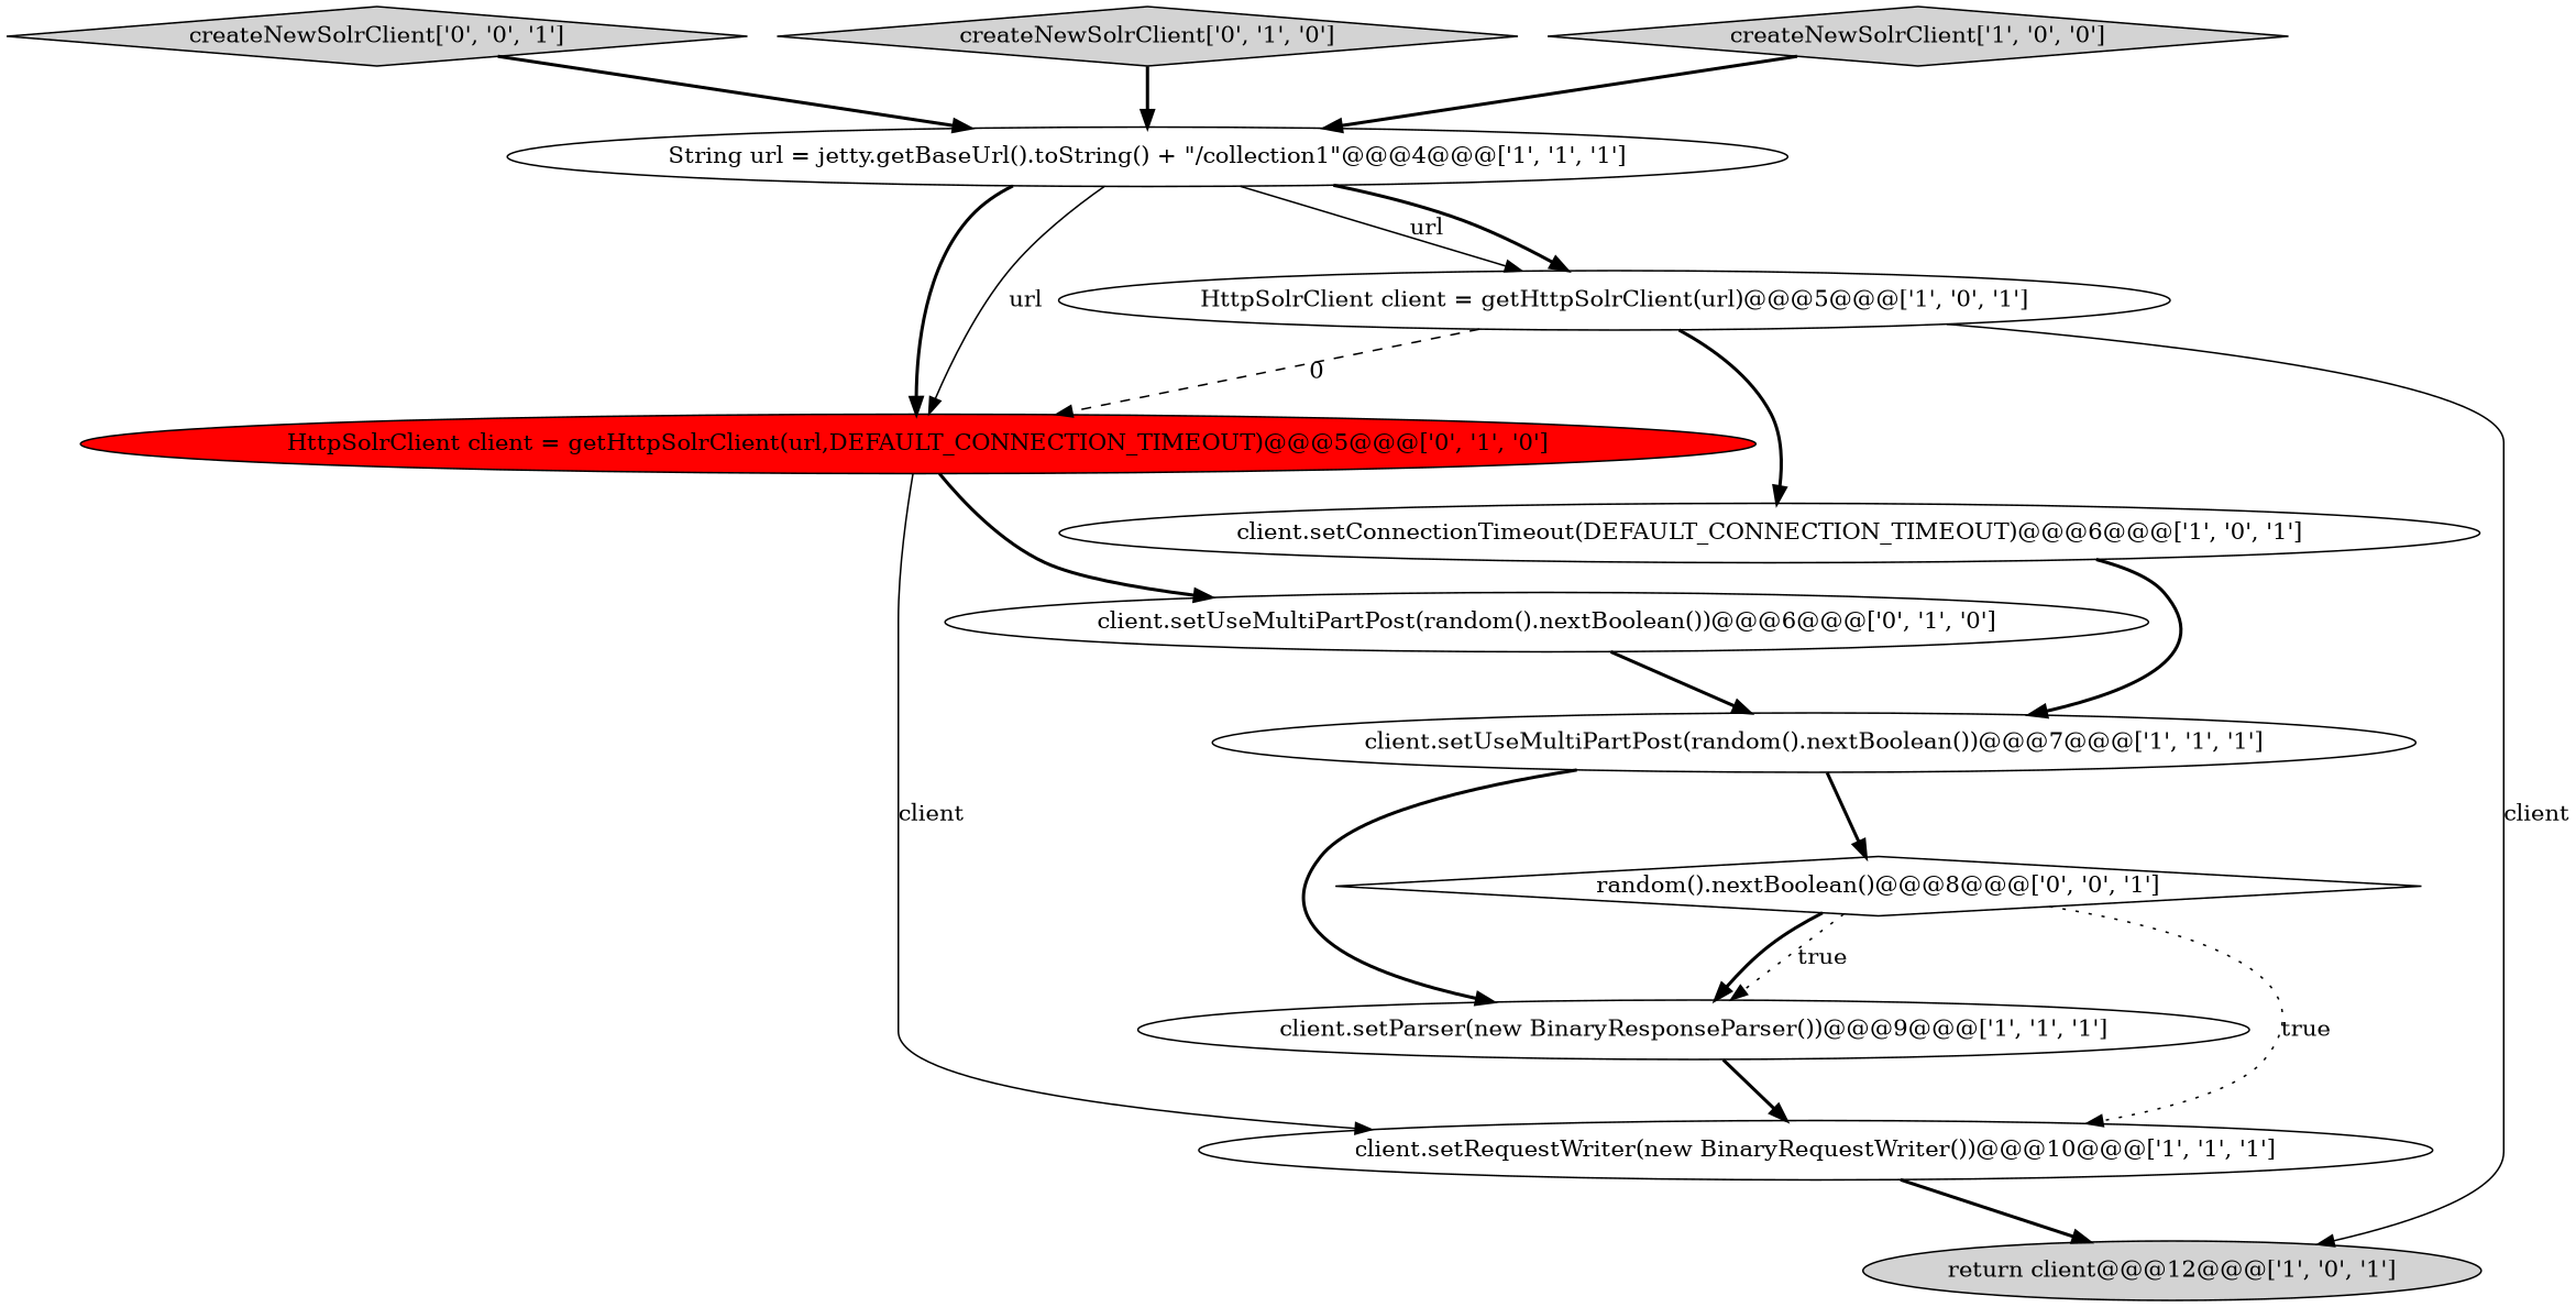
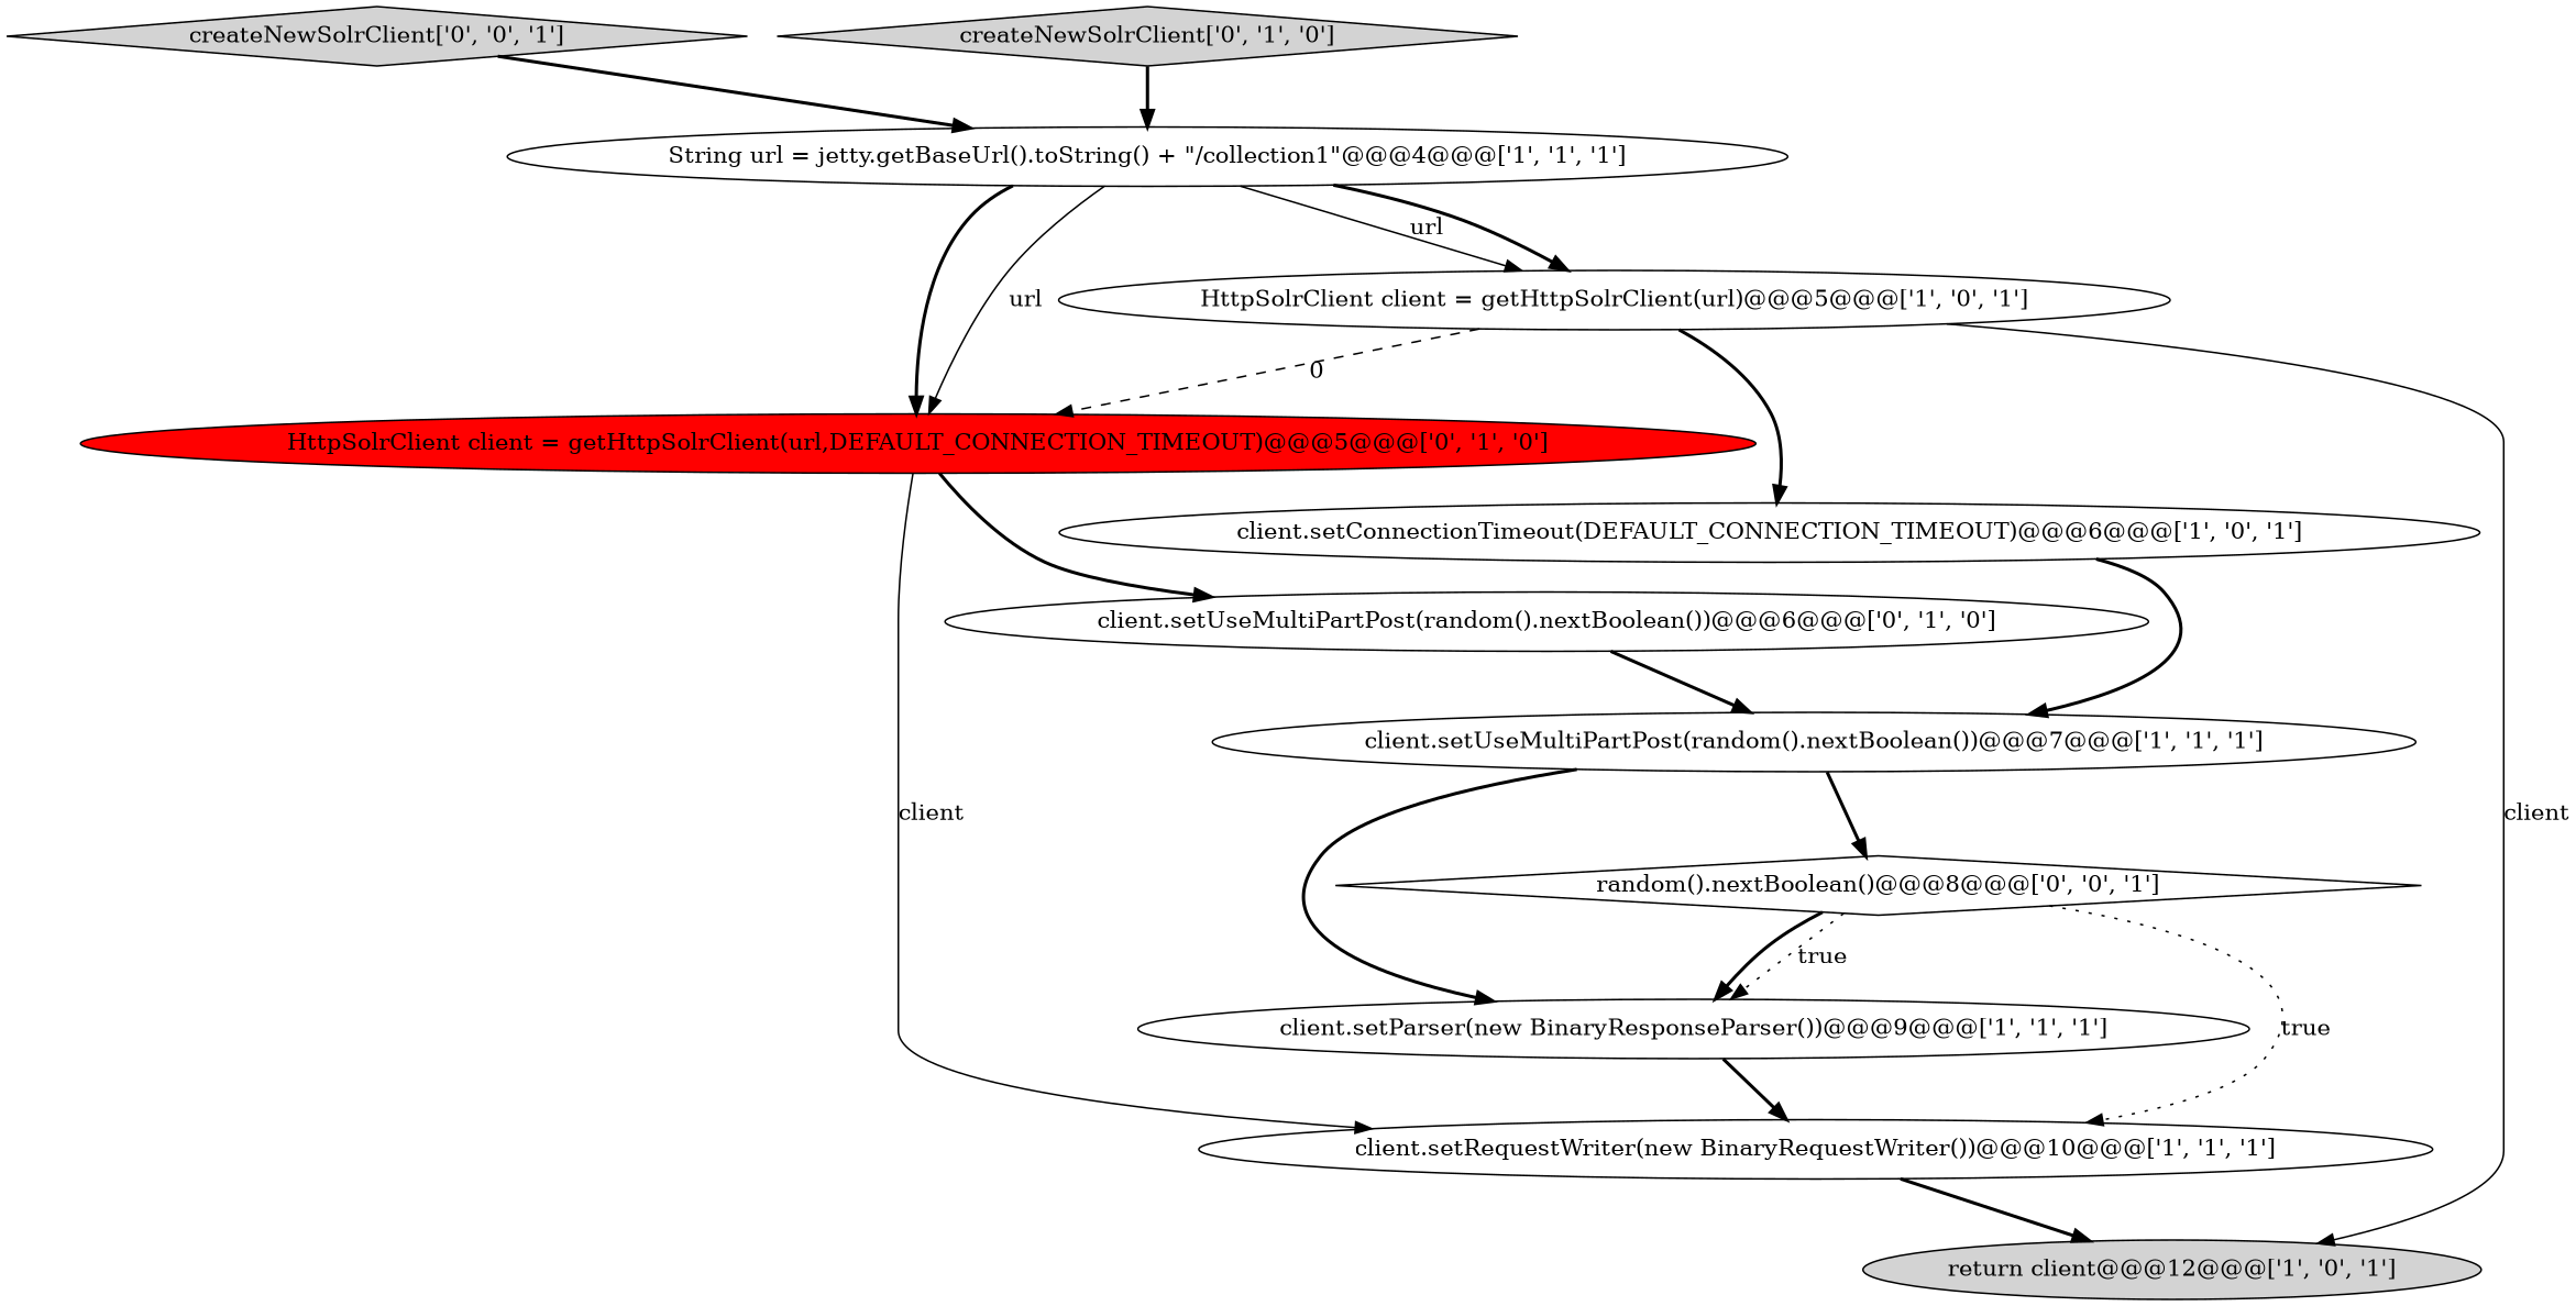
  digraph {
    node [fillcolor=white shape=ellipse style=filled]
    edge [style=bold]
    n1 [label="HttpSolrClient client = getHttpSolrClient(url)@@@5@@@['1', '0', '1']"]
    n2 [fillcolor=red label="HttpSolrClient client = getHttpSolrClient(url,DEFAULT_CONNECTION_TIMEOUT)@@@5@@@['0', '1', '0']"]
    n3 [fillcolor=lightgray label="return client@@@12@@@['1', '0', '1']"]
    n4 [label="client.setConnectionTimeout(DEFAULT_CONNECTION_TIMEOUT)@@@6@@@['1', '0', '1']"]
    n5 [label="client.setRequestWriter(new BinaryRequestWriter())@@@10@@@['1', '1', '1']"]
    n6 [label="client.setUseMultiPartPost(random().nextBoolean())@@@6@@@['0', '1', '0']"]
    n7 [label="client.setUseMultiPartPost(random().nextBoolean())@@@7@@@['1', '1', '1']"]
    n8 [fillcolor=lightgray label="createNewSolrClient['0', '0', '1']" shape=diamond]
    n9 [label="String url = jetty.getBaseUrl().toString() + \"/collection1\"@@@4@@@['1', '1', '1']"]
    n10 [label="client.setParser(new BinaryResponseParser())@@@9@@@['1', '1', '1']"]
    n11 [label="random().nextBoolean()@@@8@@@['0', '0', '1']" shape=diamond]
    n12 [fillcolor=lightgray label="createNewSolrClient['0', '1', '0']" shape=diamond]
-   n13 [fillcolor=lightgray label="createNewSolrClient['1', '0', '0']" shape=diamond]
    n1 -> n2 [label=0 style=dashed]
    n1 -> n3 [label=client style=solid]
    n1 -> n4
    n2 -> n5 [label=client style=solid]
    n2 -> n6
    n4 -> n7
    n5 -> n3
    n6 -> n7
    n7 -> n10
    n7 -> n11
    n8 -> n9
    n9 -> n1 [label=url style=solid]
    n9 -> n1
    n9 -> n2
    n9 -> n2 [label=url style=solid]
    n10 -> n5
    n11 -> n5 [label=true style=dotted]
    n11 -> n10 [label=true style=dotted]
    n11 -> n10
    n12 -> n9
-   n13 -> n9
  }
